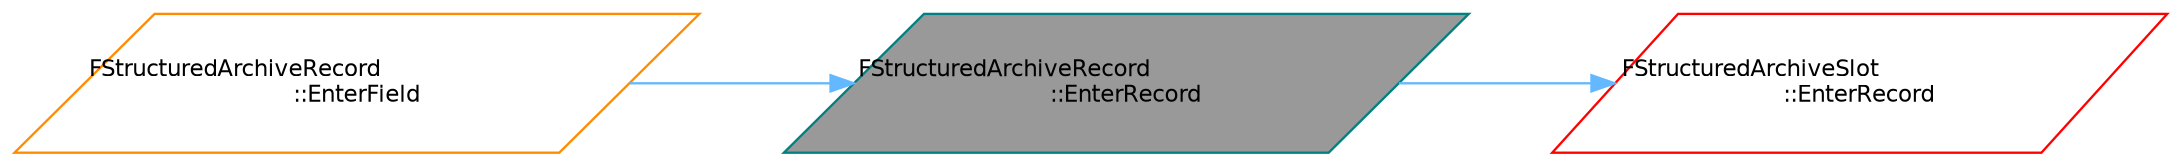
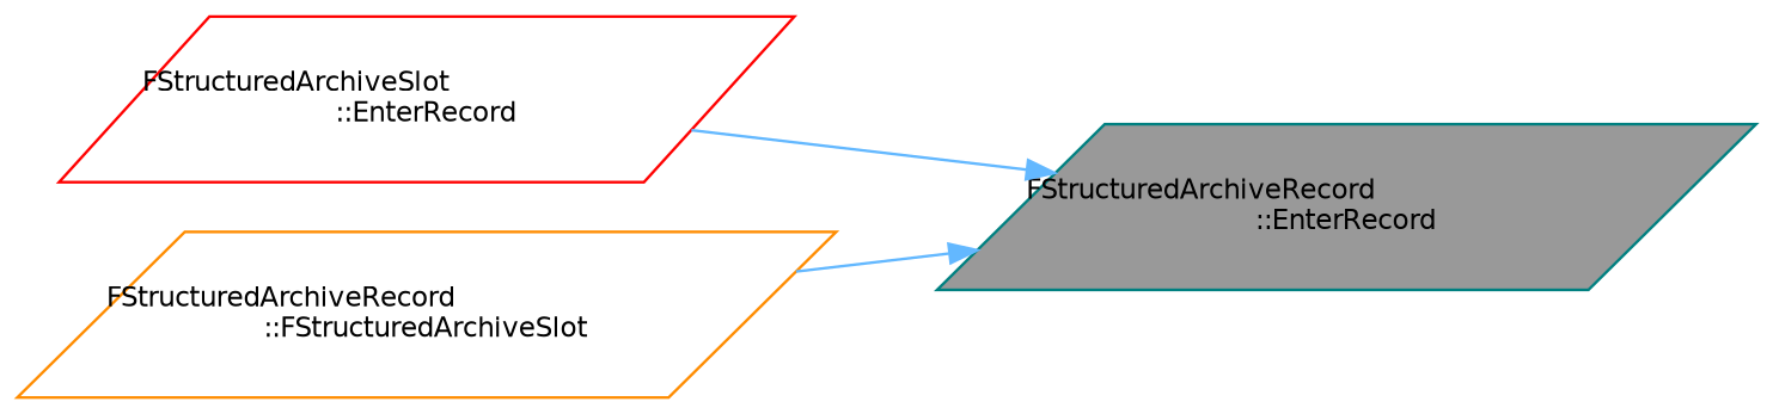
  digraph {
    rankdir=LR
    node [fillcolor=white fontname=Helvetica fontsize=10 shape=parallelogram style=filled]
    edge [arrowhead=normal color=steelblue1 fontname=Helvetica fontsize=10 labelfontname=Helvetica labelfontsize=10 style=solid]
    n1 [color=teal fillcolor=grey60 fontcolor=black height=0.2 label="FStructuredArchiveRecord\l::EnterRecord" width=0.4]
    n2 [color=red height=0.2 label="FStructuredArchiveSlot\l::EnterRecord" width=0.4]
-   n3 [color=darkorange height=0.2 label="FStructuredArchiveRecord\l::EnterField" width=0.4]
-   n1 -> n2
+   n3 [color=darkorange height=0.2 label="FStructuredArchiveRecord\l::FStructuredArchiveSlot" width=0.4]
+   n2 -> n1
    n3 -> n1
  }
